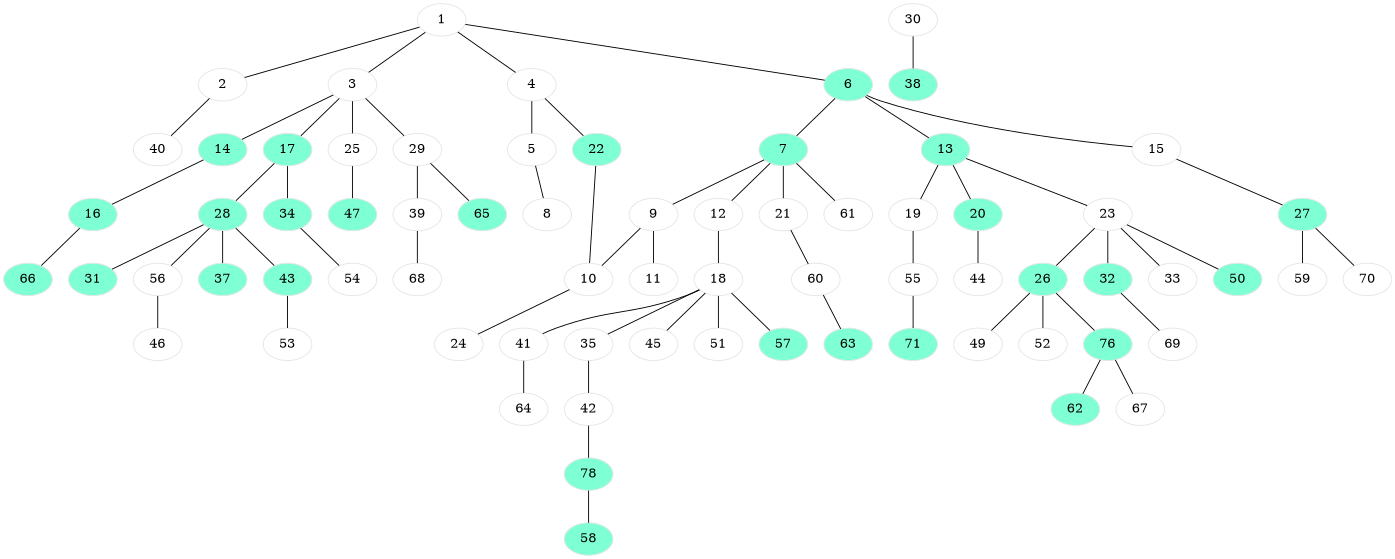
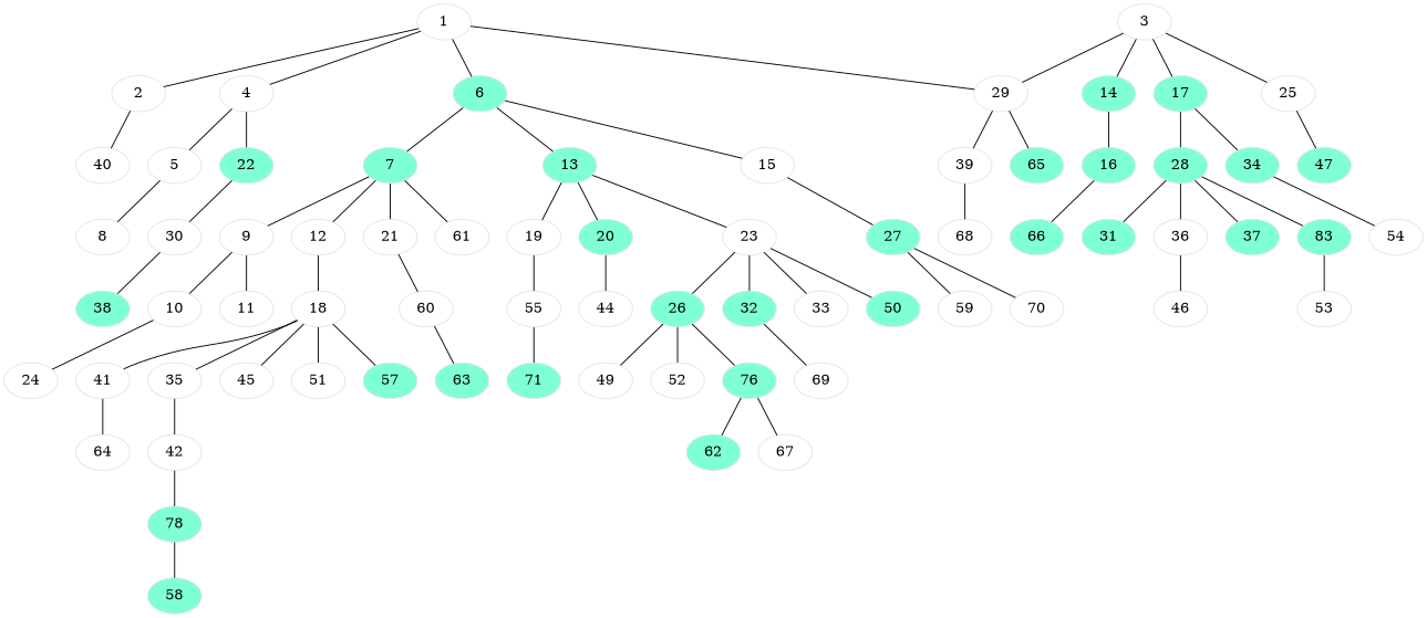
  graph {
    node [color=gray90 fillcolor=white style=filled]
    1
    2
    3
    4
    6 [fillcolor=aquamarine]
    40
    14 [fillcolor=aquamarine]
    17 [fillcolor=aquamarine]
    25
    29
    5
    22 [fillcolor=aquamarine]
    7 [fillcolor=aquamarine]
    13 [fillcolor=aquamarine]
    15
    16 [fillcolor=aquamarine]
    28 [fillcolor=aquamarine]
    34 [fillcolor=aquamarine]
    47 [fillcolor=aquamarine]
    39
    65 [fillcolor=aquamarine]
    8
    30
    9
    12
    21
    61
    19
    20 [fillcolor=aquamarine]
    23
    27 [fillcolor=aquamarine]
    10
    11
    18
    60
    24
    41
    35
    45
    51
    57 [fillcolor=aquamarine]
    64
    55
    44
    26 [fillcolor=aquamarine]
    32 [fillcolor=aquamarine]
    33
    50 [fillcolor=aquamarine]
    66 [fillcolor=aquamarine]
    59
    70
    31 [fillcolor=aquamarine]
-   36 [label=56]
+   36
    37 [fillcolor=aquamarine]
-   43 [fillcolor=aquamarine]
+   43 [fillcolor=aquamarine label=83]
    54
    42
    71 [fillcolor=aquamarine]
    63 [fillcolor=aquamarine]
    38 [fillcolor=aquamarine]
    49
    52
    n63 [fillcolor=aquamarine label=76]
    69
    62 [fillcolor=aquamarine]
    67
    46
    53
    68
    n70 [fillcolor=aquamarine label=78]
    58 [fillcolor=aquamarine]
    1 -- 2
-   1 -- 3
+   1 -- 29
    1 -- 4
    1 -- 6
    2 -- 40
    3 -- 14
    3 -- 17
    3 -- 25
    3 -- 29
    4 -- 5
    4 -- 22
    6 -- 7
    6 -- 13
    6 -- 15
    14 -- 16
    17 -- 28
    17 -- 34
    25 -- 47
    29 -- 39
    29 -- 65
    5 -- 8
-   22 -- 10
+   22 -- 30
    7 -- 9
    7 -- 12
    7 -- 21
    7 -- 61
    13 -- 19
    13 -- 20
    13 -- 23
    15 -- 27
    16 -- 66
    28 -- 31
    28 -- 36
    28 -- 37
    28 -- 43
    34 -- 54
    39 -- 68
    30 -- 38
    9 -- 10
    9 -- 11
    12 -- 18
    21 -- 60
    19 -- 55
    20 -- 44
    23 -- 26
    23 -- 32
    23 -- 33
    23 -- 50
    27 -- 59
    27 -- 70
    10 -- 24
    18 -- 41
    18 -- 35
    18 -- 45
    18 -- 51
    18 -- 57
    60 -- 63
    41 -- 64
    35 -- 42
    55 -- 71
    26 -- 49
    26 -- 52
    26 -- n63
    32 -- 69
    36 -- 46
    43 -- 53
    42 -- n70
    n63 -- 62
    n63 -- 67
    n70 -- 58
  }
